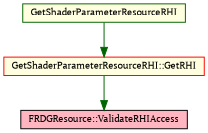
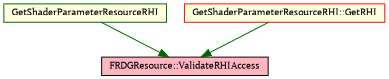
  digraph {
    fontname="PT Serif"
    rankdir=TB
    node [fillcolor=lightyellow fontname="PT Serif" fontsize=10 shape=box style=filled]
    edge [color=darkgreen fontname="PT Serif" fontsize=10 labelfontname=Helvetica labelfontsize=10 style=solid]
    n1 [color=darkgreen fontcolor=black height=0.2 label=GetShaderParameterResourceRHI width=0.4]
    n2 [color=red height=0.2 label="GetShaderParameterResourceRHI::GetRHI" width=0.4]
    n3 [color=black fillcolor=lightpink height=0.2 label="FRDGResource::ValidateRHIAccess" width=0.4]
-   n1 -> n2
+   n1 -> n3
    n2 -> n3
  }
